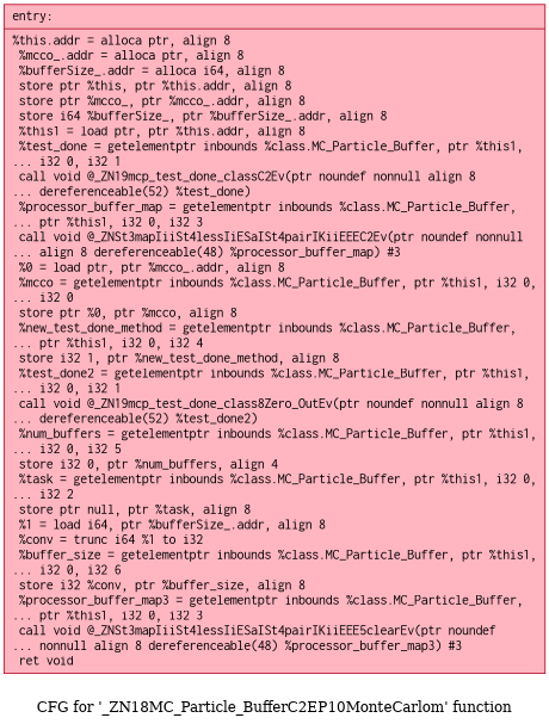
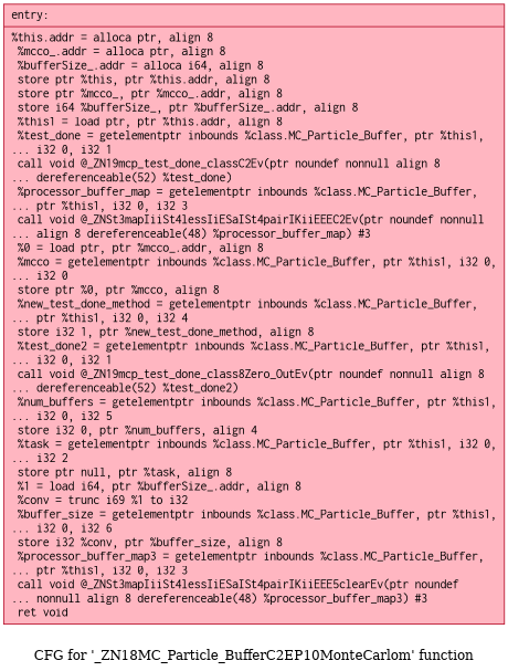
  digraph {
    label="CFG for '_ZN18MC_Particle_BufferC2EP10MonteCarlom' function"
-   n1 [color="#b70d28ff" fillcolor=lightpink fontname=Courier label="{entry:\l|  %this.addr = alloca ptr, align 8\l  %mcco_.addr = alloca ptr, align 8\l  %bufferSize_.addr = alloca i64, align 8\l  store ptr %this, ptr %this.addr, align 8\l  store ptr %mcco_, ptr %mcco_.addr, align 8\l  store i64 %bufferSize_, ptr %bufferSize_.addr, align 8\l  %this1 = load ptr, ptr %this.addr, align 8\l  %test_done = getelementptr inbounds %class.MC_Particle_Buffer, ptr %this1,\l... i32 0, i32 1\l  call void @_ZN19mcp_test_done_classC2Ev(ptr noundef nonnull align 8\l... dereferenceable(52) %test_done)\l  %processor_buffer_map = getelementptr inbounds %class.MC_Particle_Buffer,\l... ptr %this1, i32 0, i32 3\l  call void @_ZNSt3mapIiiSt4lessIiESaISt4pairIKiiEEEC2Ev(ptr noundef nonnull\l... align 8 dereferenceable(48) %processor_buffer_map) #3\l  %0 = load ptr, ptr %mcco_.addr, align 8\l  %mcco = getelementptr inbounds %class.MC_Particle_Buffer, ptr %this1, i32 0,\l... i32 0\l  store ptr %0, ptr %mcco, align 8\l  %new_test_done_method = getelementptr inbounds %class.MC_Particle_Buffer,\l... ptr %this1, i32 0, i32 4\l  store i32 1, ptr %new_test_done_method, align 8\l  %test_done2 = getelementptr inbounds %class.MC_Particle_Buffer, ptr %this1,\l... i32 0, i32 1\l  call void @_ZN19mcp_test_done_class8Zero_OutEv(ptr noundef nonnull align 8\l... dereferenceable(52) %test_done2)\l  %num_buffers = getelementptr inbounds %class.MC_Particle_Buffer, ptr %this1,\l... i32 0, i32 5\l  store i32 0, ptr %num_buffers, align 4\l  %task = getelementptr inbounds %class.MC_Particle_Buffer, ptr %this1, i32 0,\l... i32 2\l  store ptr null, ptr %task, align 8\l  %1 = load i64, ptr %bufferSize_.addr, align 8\l  %conv = trunc i64 %1 to i32\l  %buffer_size = getelementptr inbounds %class.MC_Particle_Buffer, ptr %this1,\l... i32 0, i32 6\l  store i32 %conv, ptr %buffer_size, align 8\l  %processor_buffer_map3 = getelementptr inbounds %class.MC_Particle_Buffer,\l... ptr %this1, i32 0, i32 3\l  call void @_ZNSt3mapIiiSt4lessIiESaISt4pairIKiiEEE5clearEv(ptr noundef\l... nonnull align 8 dereferenceable(48) %processor_buffer_map3) #3\l  ret void\l}" shape=record style=filled]
+   n1 [color="#b70d28ff" fillcolor=lightpink fontname=Courier label="{entry:\l|  %this.addr = alloca ptr, align 8\l  %mcco_.addr = alloca ptr, align 8\l  %bufferSize_.addr = alloca i64, align 8\l  store ptr %this, ptr %this.addr, align 8\l  store ptr %mcco_, ptr %mcco_.addr, align 8\l  store i64 %bufferSize_, ptr %bufferSize_.addr, align 8\l  %this1 = load ptr, ptr %this.addr, align 8\l  %test_done = getelementptr inbounds %class.MC_Particle_Buffer, ptr %this1,\l... i32 0, i32 1\l  call void @_ZN19mcp_test_done_classC2Ev(ptr noundef nonnull align 8\l... dereferenceable(52) %test_done)\l  %processor_buffer_map = getelementptr inbounds %class.MC_Particle_Buffer,\l... ptr %this1, i32 0, i32 3\l  call void @_ZNSt3mapIiiSt4lessIiESaISt4pairIKiiEEEC2Ev(ptr noundef nonnull\l... align 8 dereferenceable(48) %processor_buffer_map) #3\l  %0 = load ptr, ptr %mcco_.addr, align 8\l  %mcco = getelementptr inbounds %class.MC_Particle_Buffer, ptr %this1, i32 0,\l... i32 0\l  store ptr %0, ptr %mcco, align 8\l  %new_test_done_method = getelementptr inbounds %class.MC_Particle_Buffer,\l... ptr %this1, i32 0, i32 4\l  store i32 1, ptr %new_test_done_method, align 8\l  %test_done2 = getelementptr inbounds %class.MC_Particle_Buffer, ptr %this1,\l... i32 0, i32 1\l  call void @_ZN19mcp_test_done_class8Zero_OutEv(ptr noundef nonnull align 8\l... dereferenceable(52) %test_done2)\l  %num_buffers = getelementptr inbounds %class.MC_Particle_Buffer, ptr %this1,\l... i32 0, i32 5\l  store i32 0, ptr %num_buffers, align 4\l  %task = getelementptr inbounds %class.MC_Particle_Buffer, ptr %this1, i32 0,\l... i32 2\l  store ptr null, ptr %task, align 8\l  %1 = load i64, ptr %bufferSize_.addr, align 8\l  %conv = trunc i69 %1 to i32\l  %buffer_size = getelementptr inbounds %class.MC_Particle_Buffer, ptr %this1,\l... i32 0, i32 6\l  store i32 %conv, ptr %buffer_size, align 8\l  %processor_buffer_map3 = getelementptr inbounds %class.MC_Particle_Buffer,\l... ptr %this1, i32 0, i32 3\l  call void @_ZNSt3mapIiiSt4lessIiESaISt4pairIKiiEEE5clearEv(ptr noundef\l... nonnull align 8 dereferenceable(48) %processor_buffer_map3) #3\l  ret void\l}" shape=record style=filled]
  }
